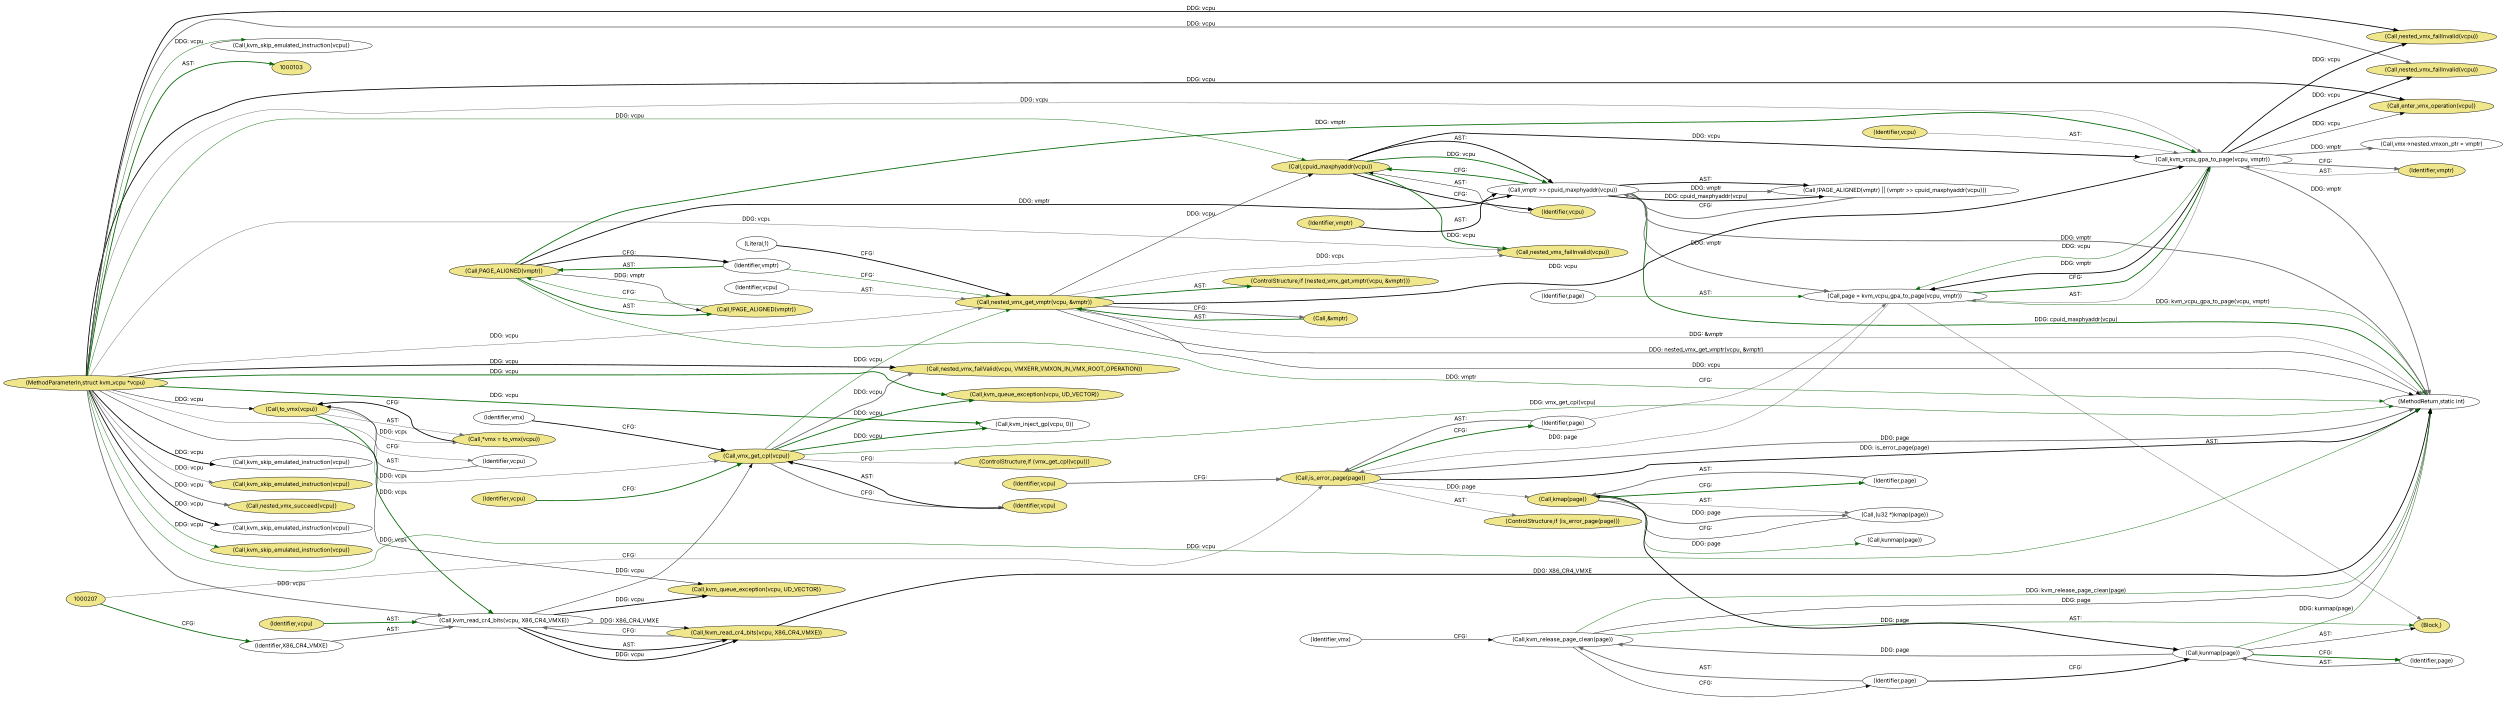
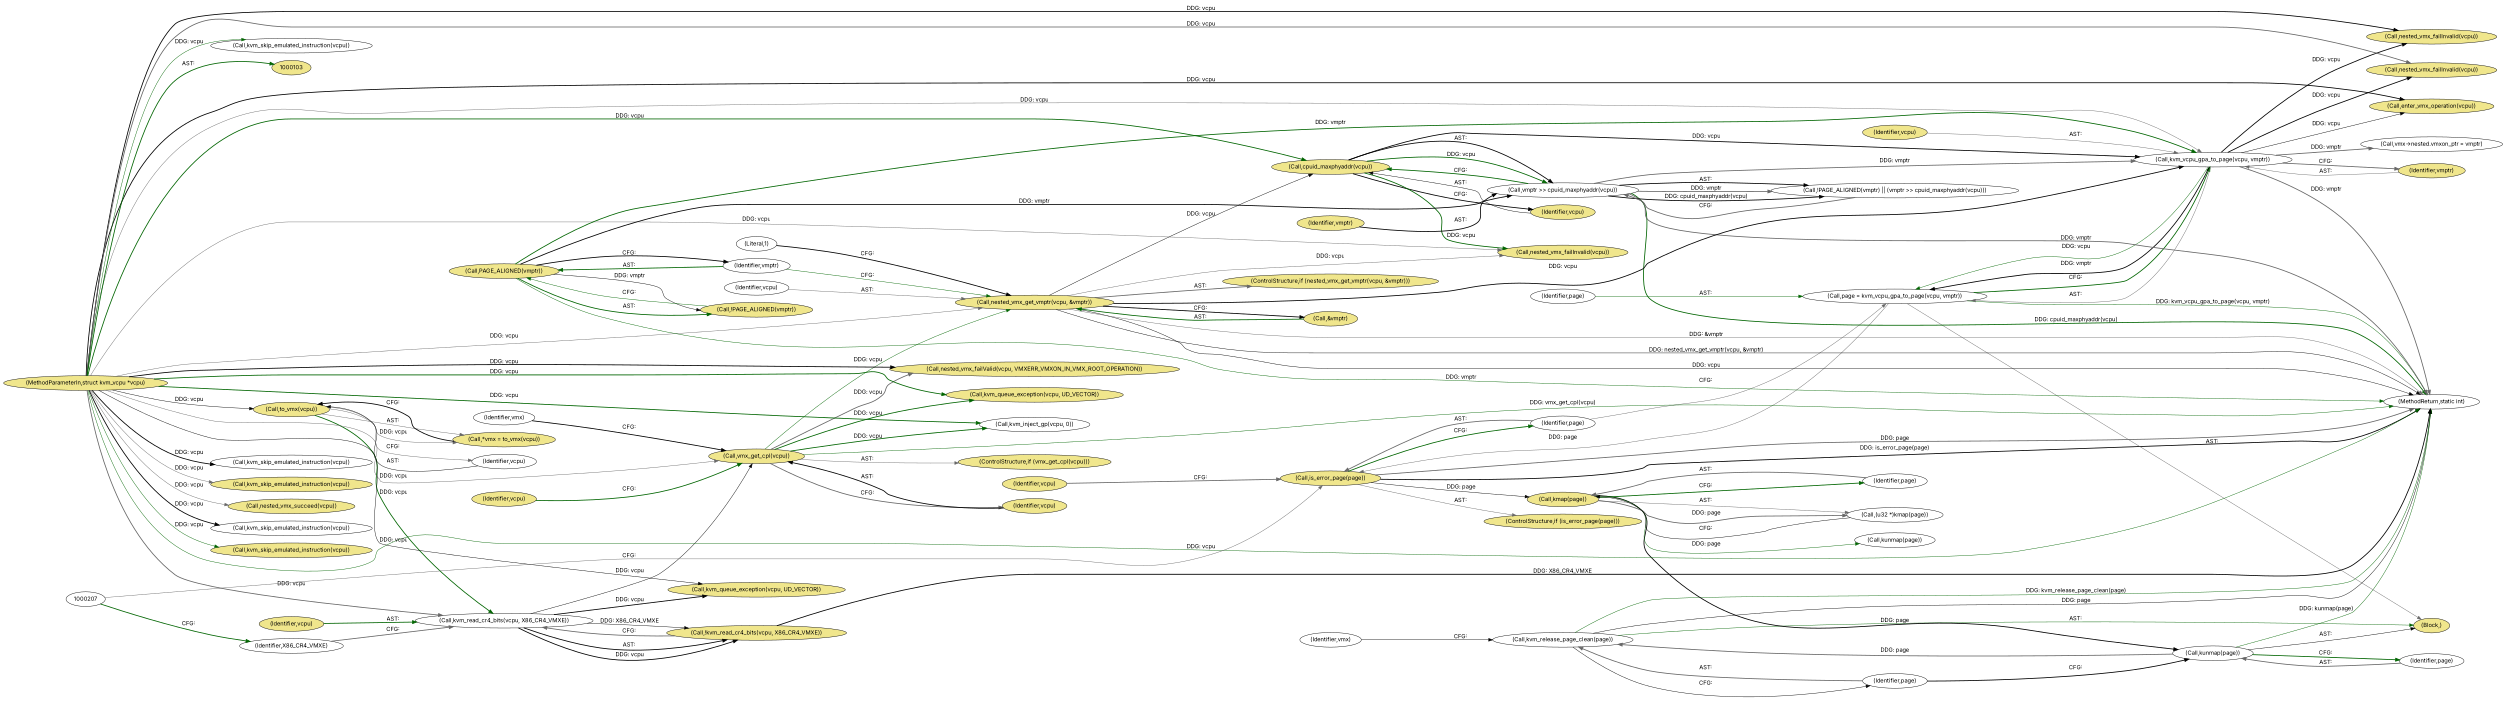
  digraph {
    fontname=Inter
    rankdir=LR
    node [fillcolor=khaki fontname=Inter style=filled]
    edge [color=black fontname=Inter style=bold]
    n1 [fillcolor=white label="(Call,kvm_release_page_clean(page))"]
    n2 [fillcolor=white label="(Identifier,page)"]
    n3 [fillcolor=white label="(MethodReturn,static int)"]
    n4 [label="(Block,)"]
    n5 [fillcolor=white label="(Call,kunmap(page))"]
    n6 [fillcolor=white label="(Identifier,page)"]
    n7 [label="(Call,kmap(page))"]
    n8 [fillcolor=white label="(Call,kunmap(page))"]
    n9 [fillcolor=white label="(Identifier,page)"]
    n10 [fillcolor=white label="(Call,(u32 *)kmap(page))"]
    n11 [label="(Call,is_error_page(page))"]
    n12 [fillcolor=white label="(Identifier,page)"]
    n13 [label="(ControlStructure,if (is_error_page(page)))"]
    n14 [fillcolor=white label="(Call,page = kvm_vcpu_gpa_to_page(vcpu, vmptr))"]
    n15 [fillcolor=white label="(Call,kvm_vcpu_gpa_to_page(vcpu, vmptr))"]
    n16 [label="(Call,enter_vmx_operation(vcpu))"]
    n17 [label="(Identifier,vmptr)"]
    n18 [fillcolor=white label="(Call,vmx->nested.vmxon_ptr = vmptr)"]
    n19 [label="(Call,nested_vmx_failInvalid(vcpu))"]
    n20 [label="(Call,nested_vmx_failInvalid(vcpu))"]
    n21 [label="(Call,cpuid_maxphyaddr(vcpu))"]
    n22 [fillcolor=white label="(Call,vmptr >> cpuid_maxphyaddr(vcpu))"]
    n23 [label="(Identifier,vcpu)"]
    n24 [label="(Call,nested_vmx_failInvalid(vcpu))"]
    n25 [fillcolor=white label="(Call,!PAGE_ALIGNED(vmptr) || (vmptr >> cpuid_maxphyaddr(vcpu)))"]
    n26 [label="(Call,nested_vmx_get_vmptr(vcpu, &vmptr))"]
    n27 [label="(ControlStructure,if (nested_vmx_get_vmptr(vcpu, &vmptr)))"]
    n28 [label="(Call,&vmptr)"]
    n29 [label="(Call,vmx_get_cpl(vcpu))"]
    n30 [label="(Call,kvm_queue_exception(vcpu, UD_VECTOR))"]
    n31 [label="(ControlStructure,if (vmx_get_cpl(vcpu)))"]
    n32 [fillcolor=white label="(Call,kvm_inject_gp(vcpu, 0))"]
    n33 [label="(Identifier,vcpu)"]
    n34 [label="(Call,nested_vmx_failValid(vcpu, VMXERR_VMXON_IN_VMX_ROOT_OPERATION))"]
    n35 [fillcolor=white label="(Call,kvm_read_cr4_bits(vcpu, X86_CR4_VMXE))"]
    n36 [label="(Call,kvm_queue_exception(vcpu, UD_VECTOR))"]
    n37 [label="(Call,!kvm_read_cr4_bits(vcpu, X86_CR4_VMXE))"]
    n38 [fillcolor=white label="(Identifier,X86_CR4_VMXE)"]
    n39 [label="(Call,to_vmx(vcpu))"]
    n40 [fillcolor=white label="(Identifier,vcpu)"]
    n41 [label="(Call,*vmx = to_vmx(vcpu))"]
    n42 [label="(MethodParameterIn,struct kvm_vcpu *vcpu)"]
    n43 [fillcolor=white label="(Call,kvm_skip_emulated_instruction(vcpu))"]
    n44 [label="(Call,kvm_skip_emulated_instruction(vcpu))"]
    n45 [label="(Call,nested_vmx_succeed(vcpu))"]
    n46 [fillcolor=white label="(Call,kvm_skip_emulated_instruction(vcpu))"]
    n47 [label="(Call,kvm_skip_emulated_instruction(vcpu))"]
    n48 [fillcolor=white label="(Call,kvm_skip_emulated_instruction(vcpu))"]
    1000103
    n50 [label="(Call,PAGE_ALIGNED(vmptr))"]
    n51 [fillcolor=white label="(Identifier,vmptr)"]
    n52 [label="(Call,!PAGE_ALIGNED(vmptr))"]
    n53 [label="(Identifier,vcpu)"]
    n54 [fillcolor=white label="(Identifier,vmx)"]
    n55 [label="(Identifier,vcpu)"]
    n56 [label="(Identifier,vcpu)"]
    n57 [label="(Identifier,vcpu)"]
    n58 [fillcolor=white label="(Identifier,vmx)"]
    n59 [fillcolor=white label="(Identifier,page)"]
    n60 [label="(Identifier,vmptr)"]
    n61 [fillcolor=white label="(Identifier,vcpu)"]
    n62 [fillcolor=white label="(Literal,1)"]
-   1000207
+   1000207 [fillcolor=white]
    n1 -> n2 [label="CFG: " style=solid]
    n1 -> n3 [color=darkgreen label="DDG: kvm_release_page_clean(page)" style=solid]
    n1 -> n3 [label="DDG: page" style=solid]
    n1 -> n4 [color=darkgreen label="AST: " style=solid]
    n2 -> n1 [color=gray40 label="AST: "]
    n2 -> n5 [label="CFG: "]
    n5 -> n1 [color=gray40 label="DDG: page"]
    n5 -> n3 [color=darkgreen label="DDG: kunmap(page)" style=solid]
    n5 -> n4 [label="AST: " style=solid]
    n5 -> n6 [color=darkgreen label="CFG: "]
    n6 -> n5 [color=gray40 label="AST: "]
    n7 -> n5 [label="DDG: page"]
    n7 -> n8 [color=darkgreen label="DDG: page" style=solid]
    n7 -> n9 [color=darkgreen label="CFG: "]
    n7 -> n10 [color=gray40 label="AST: " style=solid]
    n7 -> n10 [color=gray40 label="DDG: page"]
    n9 -> n7 [color=gray40 label="AST: "]
    n10 -> n7 [label="CFG: " style=solid]
    n11 -> n3 [label="DDG: is_error_page(page)"]
    n11 -> n3 [color=gray40 label="DDG: page"]
-   n11 -> n7 [color=gray40 label="DDG: page" style=solid]
+   n11 -> n7 [label="DDG: page" style=solid]
    n11 -> n12 [color=darkgreen label="CFG: "]
    n11 -> n13 [color=gray40 label="AST: " style=solid]
    n12 -> n11 [color=gray40 label="AST: "]
    n12 -> n14 [color=gray40 label="CFG: " style=solid]
    n14 -> n3 [color=darkgreen label="DDG: kvm_vcpu_gpa_to_page(vcpu, vmptr)" style=solid]
    n14 -> n4 [color=gray40 label="AST: " style=solid]
    n14 -> n11 [color=gray40 label="DDG: page" style=solid]
    n14 -> n15 [color=darkgreen label="CFG: "]
    n15 -> n3 [color=gray40 label="DDG: vmptr"]
    n15 -> n14 [color=gray40 label="AST: " style=solid]
    n15 -> n14 [color=darkgreen label="DDG: vcpu" style=solid]
    n15 -> n14 [label="DDG: vmptr"]
    n15 -> n16 [label="DDG: vcpu" style=solid]
    n15 -> n17 [color=gray40 label="CFG: "]
    n15 -> n18 [color=gray40 label="DDG: vmptr"]
    n15 -> n19 [label="DDG: vcpu"]
    n15 -> n20 [label="DDG: vcpu"]
    n17 -> n15 [color=gray40 label="AST: " style=solid]
    n21 -> n15 [label="DDG: vcpu"]
    n21 -> n22 [label="AST: "]
    n21 -> n22 [color=darkgreen label="DDG: vcpu"]
    n21 -> n23 [label="CFG: "]
    n21 -> n24 [color=darkgreen label="DDG: vcpu"]
    n22 -> n3 [color=darkgreen label="DDG: cpuid_maxphyaddr(vcpu)"]
    n22 -> n3 [color=gray40 label="DDG: vmptr"]
-   n22 -> n14 [color=gray40 label="DDG: vmptr"]
+   n22 -> n15 [color=gray40 label="DDG: vmptr"]
    n22 -> n21 [color=darkgreen label="CFG: "]
    n22 -> n25 [label="AST: "]
    n22 -> n25 [color=gray40 label="DDG: vmptr"]
    n22 -> n25 [label="DDG: cpuid_maxphyaddr(vcpu)"]
    n23 -> n21 [label="AST: " style=solid]
    n25 -> n22 [color=gray40 label="CFG: "]
    n26 -> n3 [label="DDG: nested_vmx_get_vmptr(vcpu, &vmptr)" style=solid]
    n26 -> n3 [label="DDG: vcpu" style=solid]
    n26 -> n3 [color=gray40 label="DDG: &vmptr" style=solid]
    n26 -> n15 [label="DDG: vcpu"]
    n26 -> n21 [label="DDG: vcpu" style=solid]
    n26 -> n24 [color=gray40 label="DDG: vcpu" style=solid]
-   n26 -> n27 [color=darkgreen label="AST: "]
-   n26 -> n28 [color=gray40 label="CFG: "]
+   n26 -> n27 [color=gray40 label="AST: "]
+   n26 -> n28 [label="CFG: "]
    n28 -> n26 [color=darkgreen label="AST: "]
    n29 -> n3 [color=darkgreen label="DDG: vmx_get_cpl(vcpu)" style=solid]
    n29 -> n26 [color=darkgreen label="DDG: vcpu" style=solid]
    n29 -> n30 [color=darkgreen label="DDG: vcpu"]
-   n29 -> n31 [color=gray40 label="CFG: " style=solid]
+   n29 -> n31 [color=gray40 label="AST: " style=solid]
    n29 -> n32 [color=darkgreen label="DDG: vcpu"]
    n29 -> n33 [color=gray40 label="CFG: "]
    n29 -> n34 [color=gray40 label="DDG: vcpu"]
    n33 -> n29 [label="AST: "]
    n35 -> n29 [label="DDG: vcpu" style=solid]
    n35 -> n36 [label="DDG: vcpu"]
    n35 -> n37 [label="AST: "]
    n35 -> n37 [label="DDG: vcpu"]
    n35 -> n37 [label="DDG: X86_CR4_VMXE" style=solid]
    n37 -> n3 [label="DDG: X86_CR4_VMXE"]
    n37 -> n35 [color=gray40 label="CFG: "]
-   n38 -> n35 [color=gray40 label="AST: "]
+   n38 -> n35 [color=gray40 label="CFG: "]
    n39 -> n35 [color=darkgreen label="DDG: vcpu"]
    n39 -> n40 [color=gray40 label="CFG: " style=solid]
    n39 -> n41 [color=gray40 label="AST: " style=solid]
    n39 -> n41 [color=gray40 label="DDG: vcpu" style=solid]
    n40 -> n39 [label="AST: " style=solid]
    n41 -> n39 [label="CFG: "]
    n42 -> n3 [color=darkgreen label="DDG: vcpu" style=solid]
    n42 -> n15 [color=gray40 label="DDG: vcpu" style=solid]
    n42 -> n16 [label="DDG: vcpu"]
    n42 -> n19 [label="DDG: vcpu"]
    n42 -> n20 [color=gray40 label="DDG: vcpu"]
-   n42 -> n21 [color=darkgreen label="DDG: vcpu" style=solid]
+   n42 -> n21 [color=darkgreen label="DDG: vcpu"]
    n42 -> n24 [color=gray40 label="DDG: vcpu" style=solid]
    n42 -> n26 [color=gray40 label="DDG: vcpu" style=solid]
    n42 -> n29 [color=gray40 label="DDG: vcpu" style=solid]
    n42 -> n30 [color=darkgreen label="DDG: vcpu"]
    n42 -> n32 [color=darkgreen label="DDG: vcpu"]
    n42 -> n34 [label="DDG: vcpu"]
    n42 -> n35 [color=gray40 label="DDG: vcpu"]
    n42 -> n36 [label="DDG: vcpu" style=solid]
    n42 -> n39 [label="DDG: vcpu" style=solid]
    n42 -> n43 [label="DDG: vcpu"]
    n42 -> n44 [color=gray40 label="DDG: vcpu" style=solid]
-   n42 -> n45 [color=gray40 label="DDG: vcpu"]
+   n42 -> n45 [color=gray40 label="DDG: vcpu" style=solid]
    n42 -> n46 [label="DDG: vcpu"]
    n42 -> n47 [color=darkgreen label="DDG: vcpu" style=solid]
    n42 -> n48 [color=darkgreen label="DDG: vcpu" style=solid]
    n42 -> 1000103 [color=darkgreen label="AST: "]
    n50 -> n3 [color=darkgreen label="DDG: vmptr" style=solid]
    n50 -> n15 [color=darkgreen label="DDG: vmptr"]
    n50 -> n22 [label="DDG: vmptr"]
    n50 -> n51 [label="CFG: "]
    n50 -> n52 [color=darkgreen label="AST: "]
    n50 -> n52 [label="DDG: vmptr" style=solid]
    n51 -> n26 [color=darkgreen label="CFG: " style=solid]
    n51 -> n50 [color=darkgreen label="AST: "]
    n52 -> n50 [color=darkgreen label="CFG: " style=solid]
    n53 -> n35 [color=darkgreen label="AST: "]
    n54 -> n1 [label="CFG: " style=solid]
    n55 -> n29 [color=darkgreen label="CFG: "]
    n56 -> n15 [color=gray40 label="AST: " style=solid]
    n57 -> n11 [color=gray40 label="CFG: "]
    n58 -> n29 [label="CFG: "]
    n59 -> n14 [color=darkgreen label="AST: " style=solid]
    n60 -> n22 [label="AST: "]
    n61 -> n26 [color=gray40 label="AST: " style=solid]
    n62 -> n26 [label="CFG: "]
    1000207 -> n11 [color=gray40 label="CFG: " style=solid]
    1000207 -> n38 [color=darkgreen label="CFG: "]
  }
